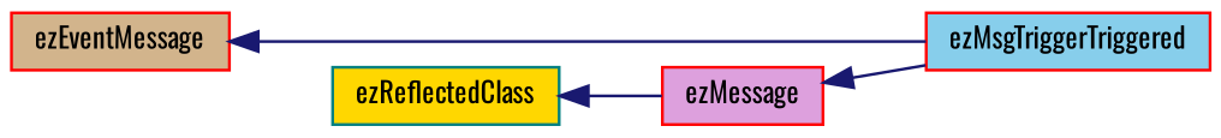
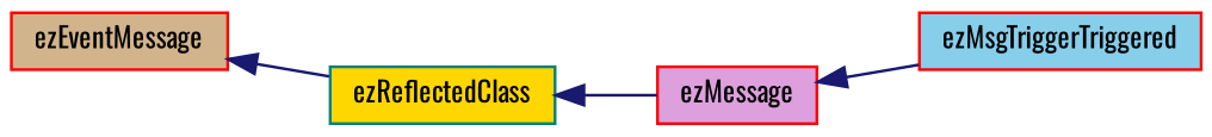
  digraph {
    fontname=Oswald
    rankdir=LR
    node [color=red fontname=Oswald fontsize=10 shape=record style=filled]
    edge [color=midnightblue dir=back fontname=Oswald fontsize=10 labelfontname=Helvetica labelfontsize=10 style=solid]
    n1 [fillcolor=skyblue fontcolor=black height=0.2 label=ezMsgTriggerTriggered width=0.4]
    n2 [fillcolor=tan height=0.2 label=ezEventMessage width=0.4]
    n3 [fillcolor=plum height=0.2 label=ezMessage width=0.4]
    n4 [color=teal fillcolor=gold height=0.2 label=ezReflectedClass width=0.4]
-   n2 -> n1
+   n2 -> n4
    n3 -> n1
    n4 -> n3
  }
